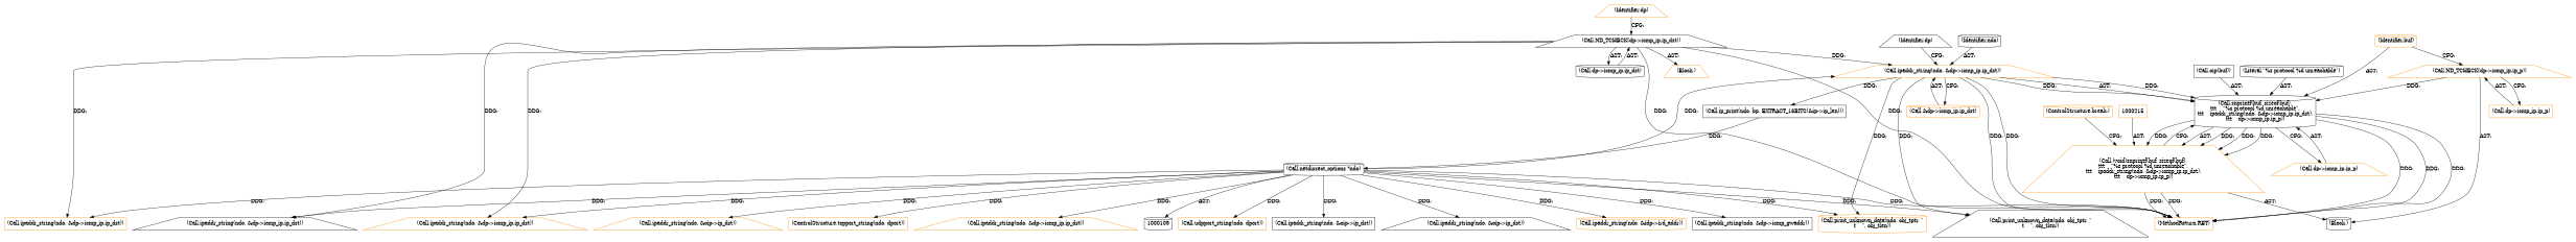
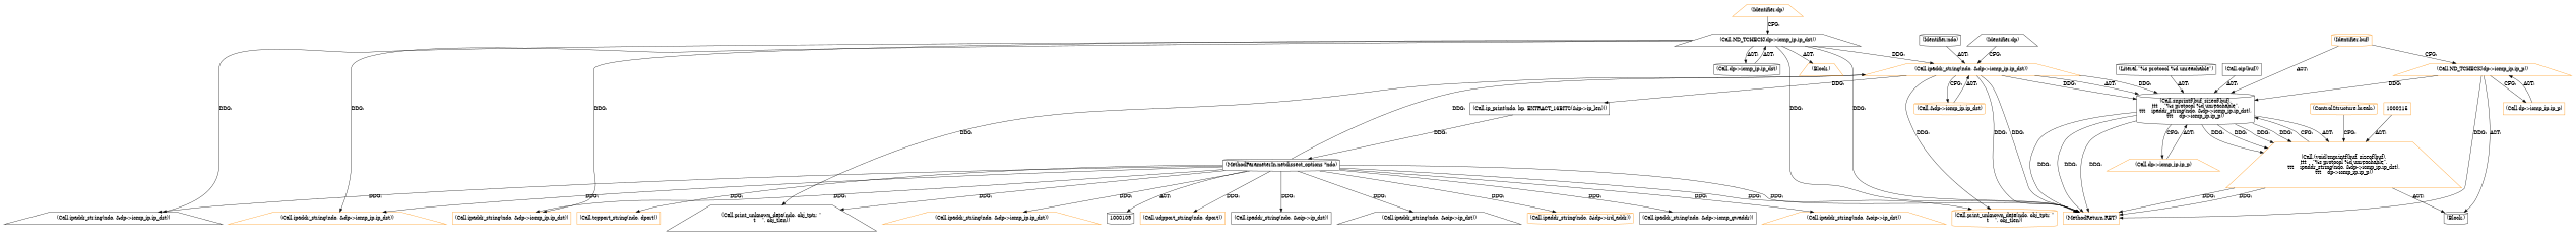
  digraph {
    node [color=darkorange shape=trapezium]
    n1 [color=black label="(Call,snprintf(buf, sizeof(buf),\n\t\t\t    \"%s protocol %d unreachable\",\n\t\t\t    ipaddr_string(ndo, &dp->icmp_ip.ip_dst),\n\t\t\t    dp->icmp_ip.ip_p))" shape=cylinder]
    n2 [label="(Call,(void)snprintf(buf, sizeof(buf),\n\t\t\t    \"%s protocol %d unreachable\",\n\t\t\t    ipaddr_string(ndo, &dp->icmp_ip.ip_dst),\n\t\t\t    dp->icmp_ip.ip_p))"]
    n3 [label="(Call,dp->icmp_ip.ip_p)"]
    n4 [label="(MethodReturn,RET)" shape=box]
    n5 [color=black label="(Block,)" shape=cylinder]
    n6 [label="(Call,ipaddr_string(ndo, &dp->icmp_ip.ip_dst))"]
    n7 [label="(Call,&dp->icmp_ip.ip_dst)" shape=cylinder]
    n8 [color=black label="(Call,ip_print(ndo, bp, EXTRACT_16BITS(&ip->ip_len)))" shape=box]
    n9 [label="(Call,print_unknown_data(ndo, obj_tptr, \"\n\t    \", obj_tlen))" shape=cylinder]
    n10 [color=black label="(Call,print_unknown_data(ndo, obj_tptr, \"\n\t    \", obj_tlen))"]
-   n11 [color=black label="(Call,netdissect_options *ndo)" shape=cylinder]
+   n11 [color=black label="(MethodParameterIn,netdissect_options *ndo)" shape=cylinder]
    n12 [label="(Call,udpport_string(ndo, dport))" shape=box]
    n13 [color=black label="(Call,ipaddr_string(ndo, &oip->ip_dst))" shape=box]
    n14 [label="(Call,ipaddr_string(ndo, &dp->icmp_ip.ip_dst))"]
    n15 [color=black label="(Call,ipaddr_string(ndo, &oip->ip_dst))"]
    n16 [label="(Call,ipaddr_string(ndo, &idp->ird_addr))" shape=cylinder]
    n17 [color=black label="(Call,ipaddr_string(ndo, &dp->icmp_gwaddr))" shape=box]
    n18 [color=black label="(Call,ipaddr_string(ndo, &dp->icmp_ip.ip_dst))"]
    n19 [label="(Call,ipaddr_string(ndo, &oip->ip_dst))"]
-   n20 [label="(ControlStructure,tcpport_string(ndo, dport))" shape=box]
+   n20 [label="(Call,tcpport_string(ndo, dport))" shape=box]
    n21 [label="(Call,ipaddr_string(ndo, &dp->icmp_ip.ip_dst))" shape=box]
    n22 [label="(Call,ipaddr_string(ndo, &dp->icmp_ip.ip_dst))"]
    1000109 [color=black shape=cylinder]
    n24 [color=black label="(Call,ND_TCHECK(dp->icmp_ip.ip_dst))"]
    n25 [label="(Block,)"]
    n26 [color=black label="(Call,dp->icmp_ip.ip_dst)" shape=cylinder]
    n27 [label="(Call,ND_TCHECK(dp->icmp_ip.ip_p))"]
    n28 [label="(Call,dp->icmp_ip.ip_p)" shape=box]
    n29 [label="(Identifier,dp)"]
    n30 [color=black label="(Call,oip(buf))" shape=box]
    n31 [color=black label="(Literal,\"%s protocol %d unreachable\")" shape=cylinder]
    n32 [label="(ControlStructure,break;)" shape=cylinder]
    n33 [label="(Identifier,buf)" shape=cylinder]
    n34 [color=black label="(Identifier,dp)"]
    n35 [color=black label="(Identifier,ndo)" shape=cylinder]
    1000215 [shape=box]
    n1 -> n2 [label="AST: "]
    n1 -> n2 [label="DDG: "]
    n1 -> n2 [label="DDG: "]
    n1 -> n2 [label="DDG: "]
    n1 -> n2 [label="DDG: "]
    n1 -> n3 [label="CFG: "]
    n1 -> n4 [label="DDG: "]
    n1 -> n4 [label="DDG: "]
    n1 -> n4 [label="DDG: "]
    n2 -> n1 [label="CFG: "]
    n2 -> n4 [label="DDG: "]
    n2 -> n4 [label="DDG: "]
    n2 -> n5 [label="AST: "]
    n3 -> n1 [label="AST: "]
    n6 -> n1 [label="AST: "]
    n6 -> n1 [label="DDG: "]
    n6 -> n1 [label="DDG: "]
    n6 -> n4 [label="DDG: "]
    n6 -> n4 [label="DDG: "]
    n6 -> n7 [label="CFG: "]
    n6 -> n8 [label="DDG: "]
    n6 -> n9 [label="DDG: "]
    n6 -> n10 [label="DDG: "]
    n7 -> n6 [label="AST: "]
    n8 -> n11 [label="DDG: "]
    n11 -> n4 [label="DDG: "]
    n11 -> n6 [label="DDG: "]
    n11 -> n9 [label="DDG: "]
    n11 -> n10 [label="DDG: "]
    n11 -> n12 [label="DDG: "]
    n11 -> n13 [label="DDG: "]
    n11 -> n14 [label="DDG: "]
    n11 -> n15 [label="DDG: "]
    n11 -> n16 [label="DDG: "]
    n11 -> n17 [label="DDG: "]
    n11 -> n18 [label="DDG: "]
    n11 -> n19 [label="DDG: "]
    n11 -> n20 [label="DDG: "]
    n11 -> n21 [label="DDG: "]
    n11 -> n22 [label="DDG: "]
    n11 -> 1000109 [label="AST: "]
    n24 -> n4 [label="DDG: "]
    n24 -> n4 [label="DDG: "]
    n24 -> n6 [label="DDG: "]
    n24 -> n14 [label="DDG: "]
    n24 -> n18 [label="DDG: "]
    n24 -> n21 [label="DDG: "]
    n24 -> n25 [label="AST: "]
    n24 -> n26 [label="AST: "]
    n26 -> n24 [label="AST: "]
    n27 -> n1 [label="DDG: "]
+   n27 -> n4 [label="DDG: "]
    n27 -> n5 [label="AST: "]
    n27 -> n28 [label="CFG: "]
    n28 -> n27 [label="AST: "]
    n29 -> n24 [label="CFG: "]
    n30 -> n1 [label="AST: "]
    n31 -> n1 [label="AST: "]
    n32 -> n2 [label="CFG: "]
    n33 -> n1 [label="AST: "]
    n33 -> n27 [label="CFG: "]
    n34 -> n6 [label="CFG: "]
    n35 -> n6 [label="AST: "]
    1000215 -> n2 [label="AST: "]
  }
